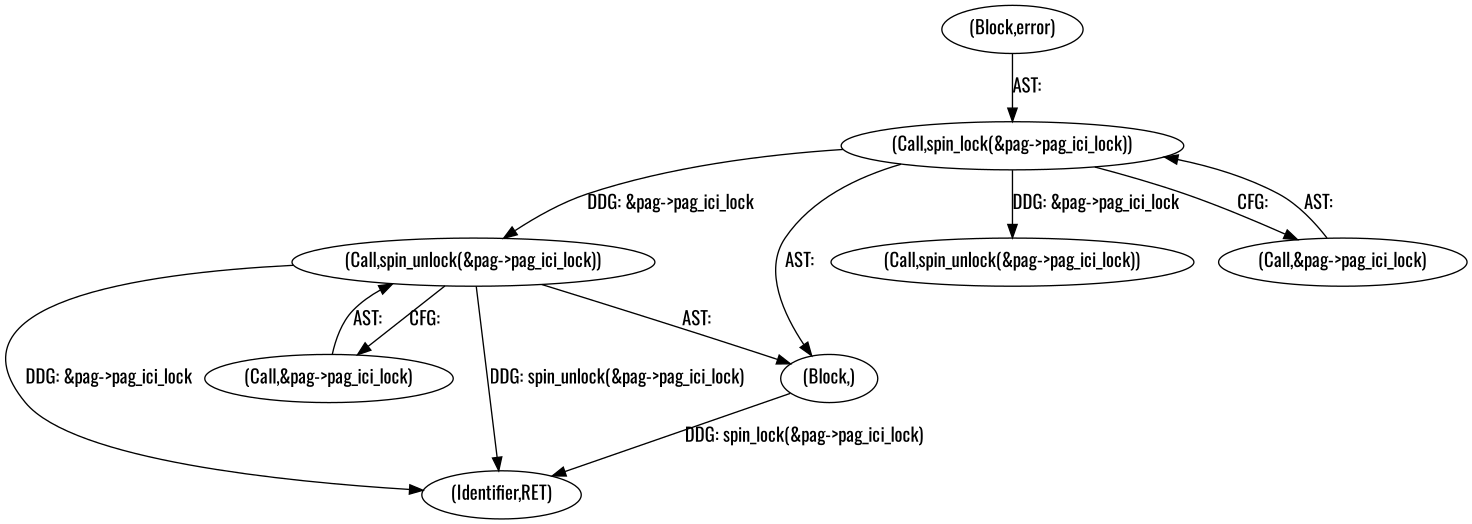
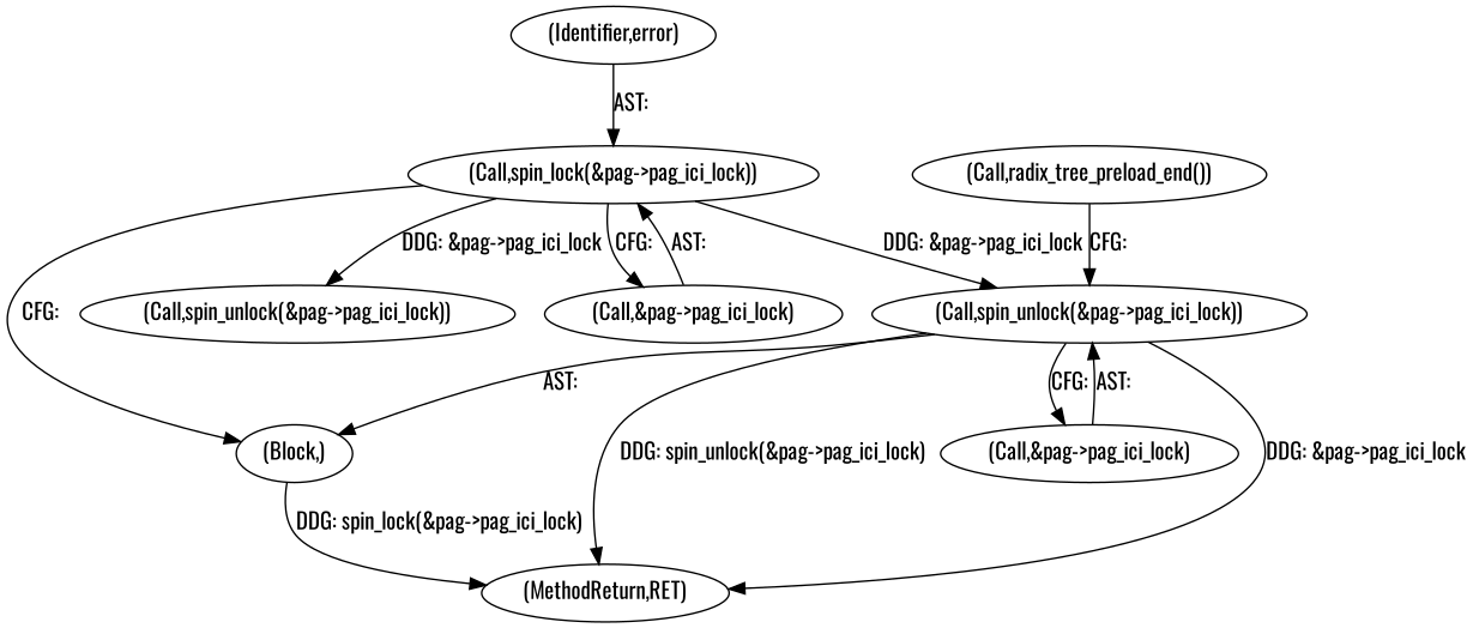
  digraph {
    fontname=Oswald
    node [fontname=Oswald]
    edge [fontname=Oswald]
    n1 [label="(Call,spin_unlock(&pag->pag_ici_lock))"]
-   n2 [label="(Identifier,RET)"]
+   n2 [label="(MethodReturn,RET)"]
    n3 [label="(Block,)"]
    n4 [label="(Call,&pag->pag_ici_lock)"]
    n5 [label="(Call,spin_lock(&pag->pag_ici_lock))"]
    n6 [label="(Call,spin_unlock(&pag->pag_ici_lock))"]
    n7 [label="(Call,&pag->pag_ici_lock)"]
-   n8 [label="(Block,error)"]
+   n8 [label="(Identifier,error)"]
+   n9 [label="(Call,radix_tree_preload_end())"]
    n1 -> n2 [label="DDG: &pag->pag_ici_lock"]
    n1 -> n2 [label="DDG: spin_unlock(&pag->pag_ici_lock)"]
    n1 -> n3 [label="AST: "]
    n1 -> n4 [label="CFG: "]
    n3 -> n2 [label="DDG: spin_lock(&pag->pag_ici_lock)"]
    n4 -> n1 [label="AST: "]
    n5 -> n1 [label="DDG: &pag->pag_ici_lock"]
-   n5 -> n3 [label="AST: "]
+   n5 -> n3 [label="CFG: "]
    n5 -> n6 [label="DDG: &pag->pag_ici_lock"]
    n5 -> n7 [label="CFG: "]
    n7 -> n5 [label="AST: "]
    n8 -> n5 [label="AST: "]
+   n9 -> n1 [label="CFG: "]
  }
